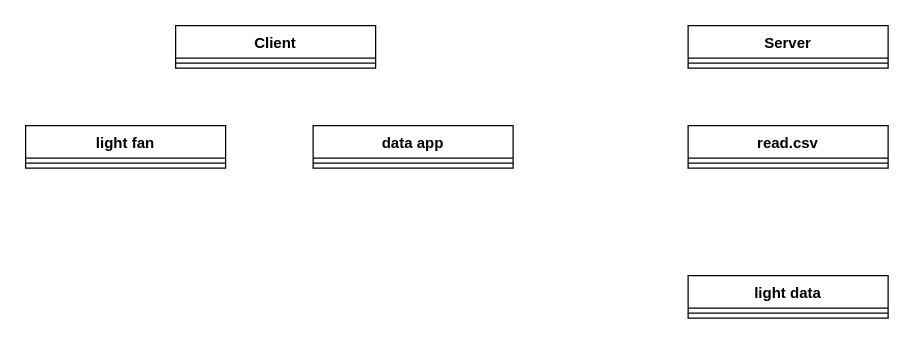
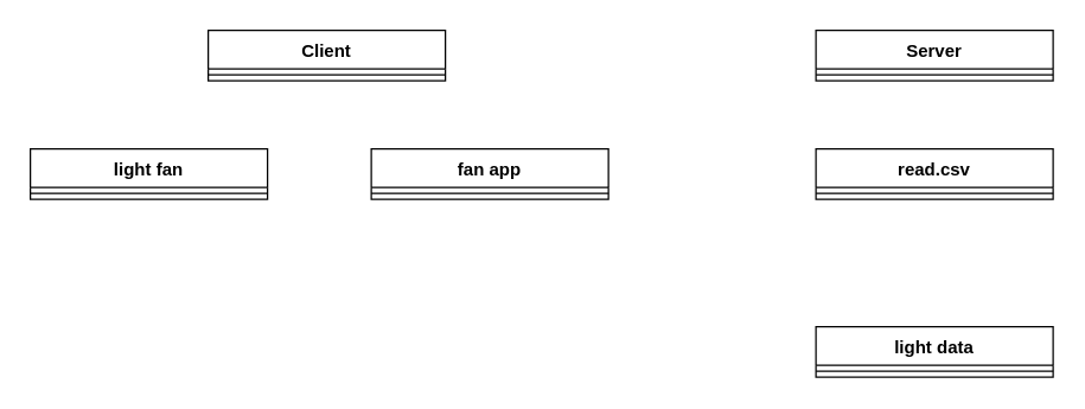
  <mxCell id="0" />
  <mxCell id="1" parent="0" />
  <mxCell id="2" value="Client" style="swimlane;fontStyle=1;align=center;verticalAlign=top;childLayout=stackLayout;horizontal=1;startSize=26;horizontalStack=0;resizeParent=1;resizeParentMax=0;resizeLast=0;collapsible=1;marginBottom=0;" vertex="1" parent="1"><mxGeometry x="140" y="20" width="160" height="34" as="geometry" /></mxCell>
  <mxCell id="3" value="" style="line;strokeWidth=1;fillColor=none;align=left;verticalAlign=middle;spacingTop=-1;spacingLeft=3;spacingRight=3;rotatable=0;labelPosition=right;points=[];portConstraint=eastwest;" vertex="1" parent="2"><mxGeometry y="26" width="160" height="8" as="geometry" /></mxCell>
  <mxCell id="4" value="light fan" style="swimlane;fontStyle=1;align=center;verticalAlign=top;childLayout=stackLayout;horizontal=1;startSize=26;horizontalStack=0;resizeParent=1;resizeParentMax=0;resizeLast=0;collapsible=1;marginBottom=0;" vertex="1" parent="1"><mxGeometry x="20" y="100" width="160" height="34" as="geometry" /></mxCell>
  <mxCell id="5" value="" style="line;strokeWidth=1;fillColor=none;align=left;verticalAlign=middle;spacingTop=-1;spacingLeft=3;spacingRight=3;rotatable=0;labelPosition=right;points=[];portConstraint=eastwest;" vertex="1" parent="4"><mxGeometry y="26" width="160" height="8" as="geometry" /></mxCell>
- <mxCell id="6" value="data app" style="swimlane;fontStyle=1;align=center;verticalAlign=top;childLayout=stackLayout;horizontal=1;startSize=26;horizontalStack=0;resizeParent=1;resizeParentMax=0;resizeLast=0;collapsible=1;marginBottom=0;" vertex="1" parent="1"><mxGeometry x="250" y="100" width="160" height="34" as="geometry" /></mxCell>
+ <mxCell id="6" value="fan app" style="swimlane;fontStyle=1;align=center;verticalAlign=top;childLayout=stackLayout;horizontal=1;startSize=26;horizontalStack=0;resizeParent=1;resizeParentMax=0;resizeLast=0;collapsible=1;marginBottom=0;" vertex="1" parent="1"><mxGeometry x="250" y="100" width="160" height="34" as="geometry" /></mxCell>
  <mxCell id="7" value="" style="line;strokeWidth=1;fillColor=none;align=left;verticalAlign=middle;spacingTop=-1;spacingLeft=3;spacingRight=3;rotatable=0;labelPosition=right;points=[];portConstraint=eastwest;" vertex="1" parent="6"><mxGeometry y="26" width="160" height="8" as="geometry" /></mxCell>
  <mxCell id="8" value="Server" style="swimlane;fontStyle=1;align=center;verticalAlign=top;childLayout=stackLayout;horizontal=1;startSize=26;horizontalStack=0;resizeParent=1;resizeParentMax=0;resizeLast=0;collapsible=1;marginBottom=0;" vertex="1" parent="1"><mxGeometry x="550" y="20" width="160" height="34" as="geometry" /></mxCell>
  <mxCell id="9" value="" style="line;strokeWidth=1;fillColor=none;align=left;verticalAlign=middle;spacingTop=-1;spacingLeft=3;spacingRight=3;rotatable=0;labelPosition=right;points=[];portConstraint=eastwest;" vertex="1" parent="8"><mxGeometry y="26" width="160" height="8" as="geometry" /></mxCell>
  <mxCell id="10" value="read.csv" style="swimlane;fontStyle=1;align=center;verticalAlign=top;childLayout=stackLayout;horizontal=1;startSize=26;horizontalStack=0;resizeParent=1;resizeParentMax=0;resizeLast=0;collapsible=1;marginBottom=0;" vertex="1" parent="1"><mxGeometry x="550" y="100" width="160" height="34" as="geometry" /></mxCell>
  <mxCell id="11" value="" style="line;strokeWidth=1;fillColor=none;align=left;verticalAlign=middle;spacingTop=-1;spacingLeft=3;spacingRight=3;rotatable=0;labelPosition=right;points=[];portConstraint=eastwest;" vertex="1" parent="10"><mxGeometry y="26" width="160" height="8" as="geometry" /></mxCell>
  <mxCell id="12" value="light data" style="swimlane;fontStyle=1;align=center;verticalAlign=top;childLayout=stackLayout;horizontal=1;startSize=26;horizontalStack=0;resizeParent=1;resizeParentMax=0;resizeLast=0;collapsible=1;marginBottom=0;" vertex="1" parent="1"><mxGeometry x="550" y="220" width="160" height="34" as="geometry" /></mxCell>
  <mxCell id="13" value="" style="line;strokeWidth=1;fillColor=none;align=left;verticalAlign=middle;spacingTop=-1;spacingLeft=3;spacingRight=3;rotatable=0;labelPosition=right;points=[];portConstraint=eastwest;" vertex="1" parent="12"><mxGeometry y="26" width="160" height="8" as="geometry" /></mxCell>
